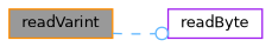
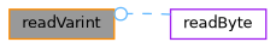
  digraph {
    rankdir=LR
    node [fontname=Helvetica fontsize=10 shape=box style=filled]
    n1 [color=darkorange fillcolor=grey60 fontcolor=black height=0.2 label=readVarint width=0.4]
    n2 [color=purple fillcolor=white height=0.2 label=readByte width=0.4]
-   n1 -> n2 [color=steelblue1 fontname=Helvetica fontsize=10 labelfontname=Helvetica labelfontsize=10 style=dashed arrowhead=odot]
+   n2 -> n1 [color=steelblue1 fontname=Helvetica fontsize=10 labelfontname=Helvetica labelfontsize=10 style=dashed arrowhead=odot]
  }
